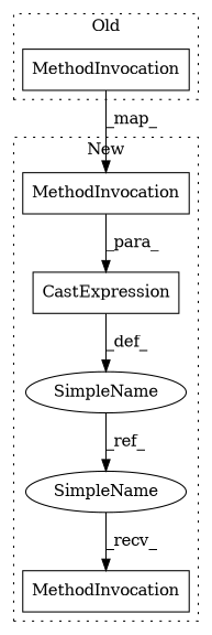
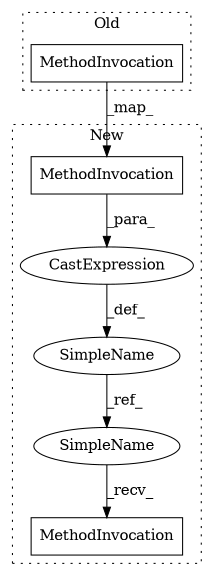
  digraph {
    node [a=32 l="10,1" shape=box]
-   n1 [a=11 l=21 label=CastExpression s=31616]
+   n1 [a=11 l=21 label=CastExpression s=31616 shape=ellipse]
    n2 [label=MethodInvocation s="31665,31676"]
    n3 [l=25 label=MethodInvocation s=31706]
    n4 [a=42 l=14 label=SimpleName s=31599 shape=ellipse]
    n5 [a=42 l=14 label=SimpleName s=31691 shape=ellipse]
    n6 [label=MethodInvocation s="31088,31099"]
    subgraph cluster_1 {
      label=New
      style=dotted
      n1
      n2
      n3
      n4
      n5
    }
    subgraph cluster_2 {
      label=Old
      style=dotted
      n6
    }
    n1 -> n4 [label=_def_]
    n2 -> n1 [label=_para_]
    n4 -> n5 [label=_ref_]
    n5 -> n3 [label=_recv_]
    n6 -> n2 [label=_map_]
  }
